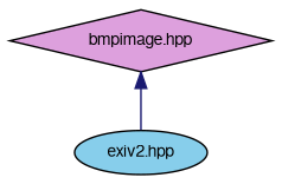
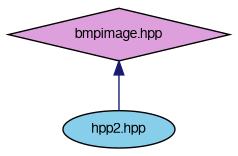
  digraph {
    node [color=black fontname=FreeSans fontsize=10 style=filled]
    n1 [fillcolor=plum fontcolor=black height=0.2 label="bmpimage.hpp" shape=diamond width=0.4]
-   n2 [fillcolor=skyblue height=0.2 label="exiv2.hpp" shape=ellipse width=0.4]
+   n2 [fillcolor=skyblue height=0.2 label="hpp2.hpp" shape=ellipse width=0.4]
    n1 -> n2 [color=midnightblue dir=back fontname=FreeSans fontsize=10 labelfontname=FreeSans labelfontsize=10 style=solid]
  }
